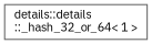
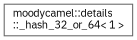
  digraph {
    rankdir=LR
    fontname="IBM Plex Sans"
-   n1 [color=grey40 fillcolor=white fontname="IBM Plex Sans" fontsize=10 height=0.2 label="details::details\l::_hash_32_or_64\< 1 \>" shape=box style=filled width=0.4]
+   n1 [color=grey40 fillcolor=white fontname="IBM Plex Sans" fontsize=10 height=0.2 label="moodycamel::details\l::_hash_32_or_64\< 1 \>" shape=box style=filled width=0.4]
  }
